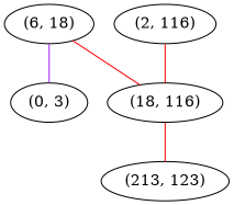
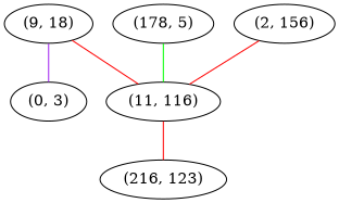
  graph {
    edge [color=red weight=1]
    n1 [label="(0, 3)"]
-   "(6, 18)"
-   "(11, 116)" [label="(18, 116)"]
-   "(216, 123)" [label="(213, 123)"]
-   "(2, 116)"
+   "(6, 18)" [label="(9, 18)"]
+   "(11, 116)"
+   "(178, 5)"
+   "(216, 123)"
+   "(2, 116)" [label="(2, 156)"]
    "(6, 18)" -- n1 [color=purple weight=4]
    "(6, 18)" -- "(11, 116)"
    "(11, 116)" -- "(216, 123)"
+   "(178, 5)" -- "(11, 116)" [color=green weight=2]
    "(2, 116)" -- "(11, 116)"
  }
